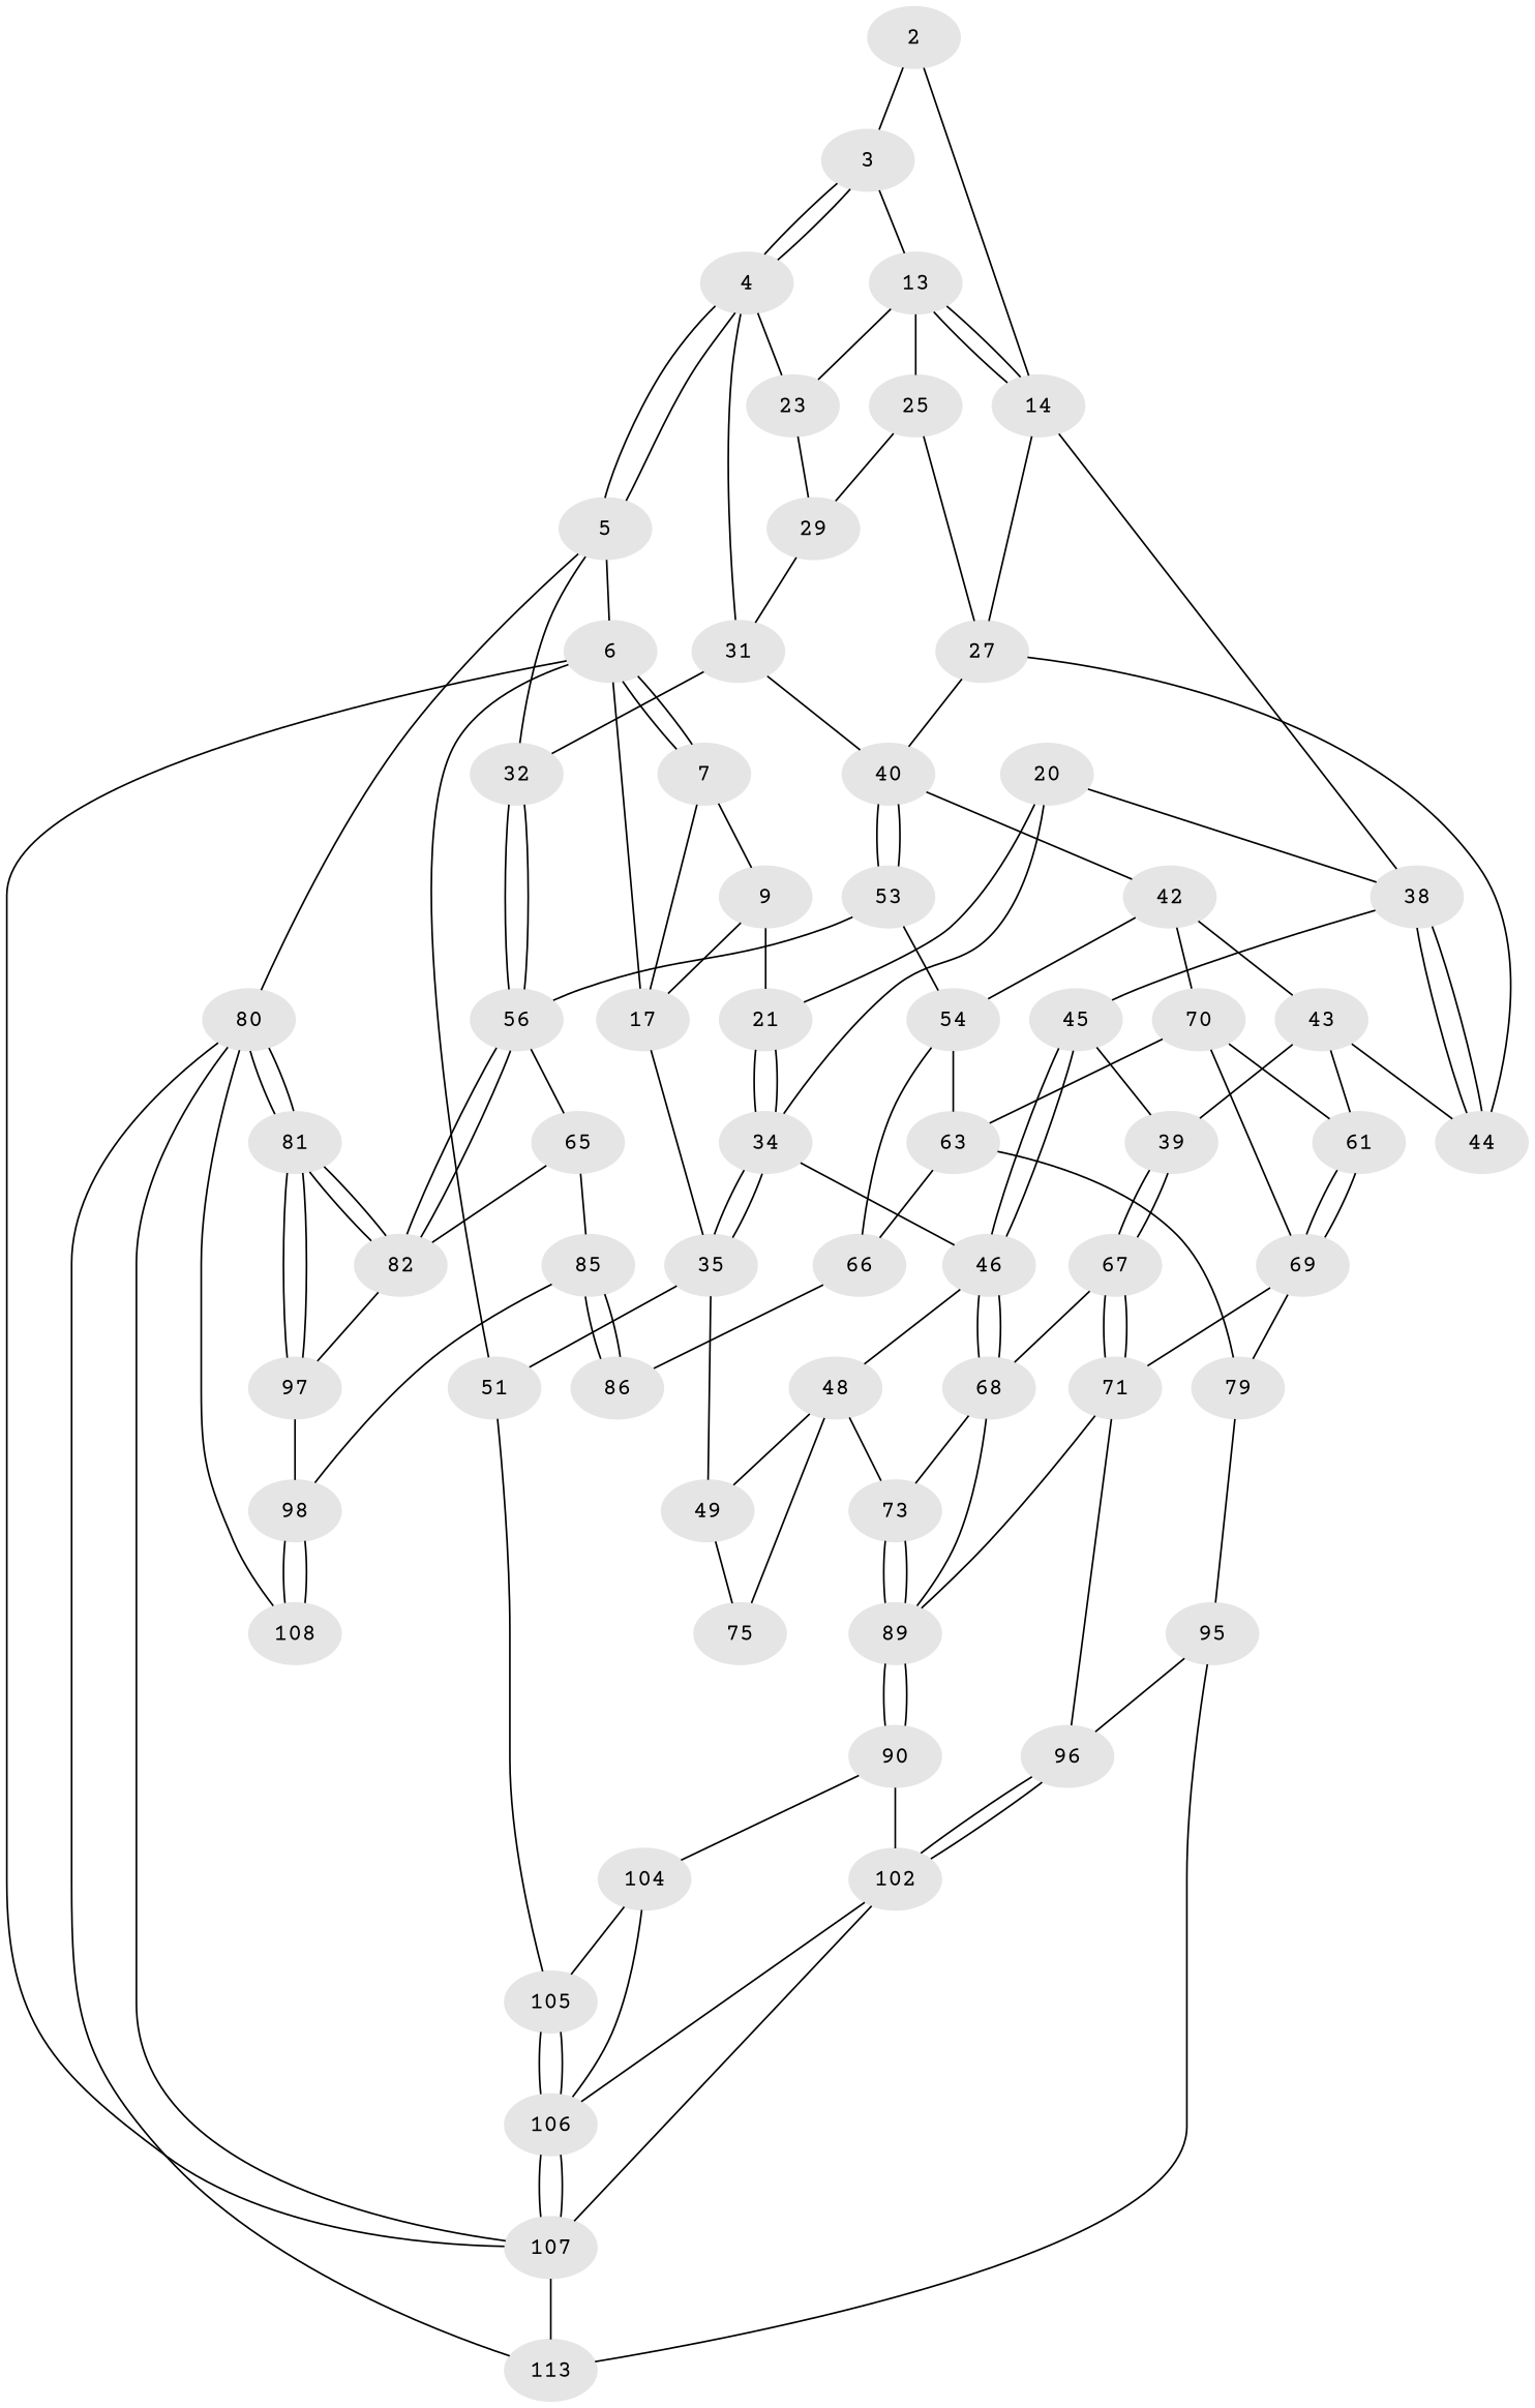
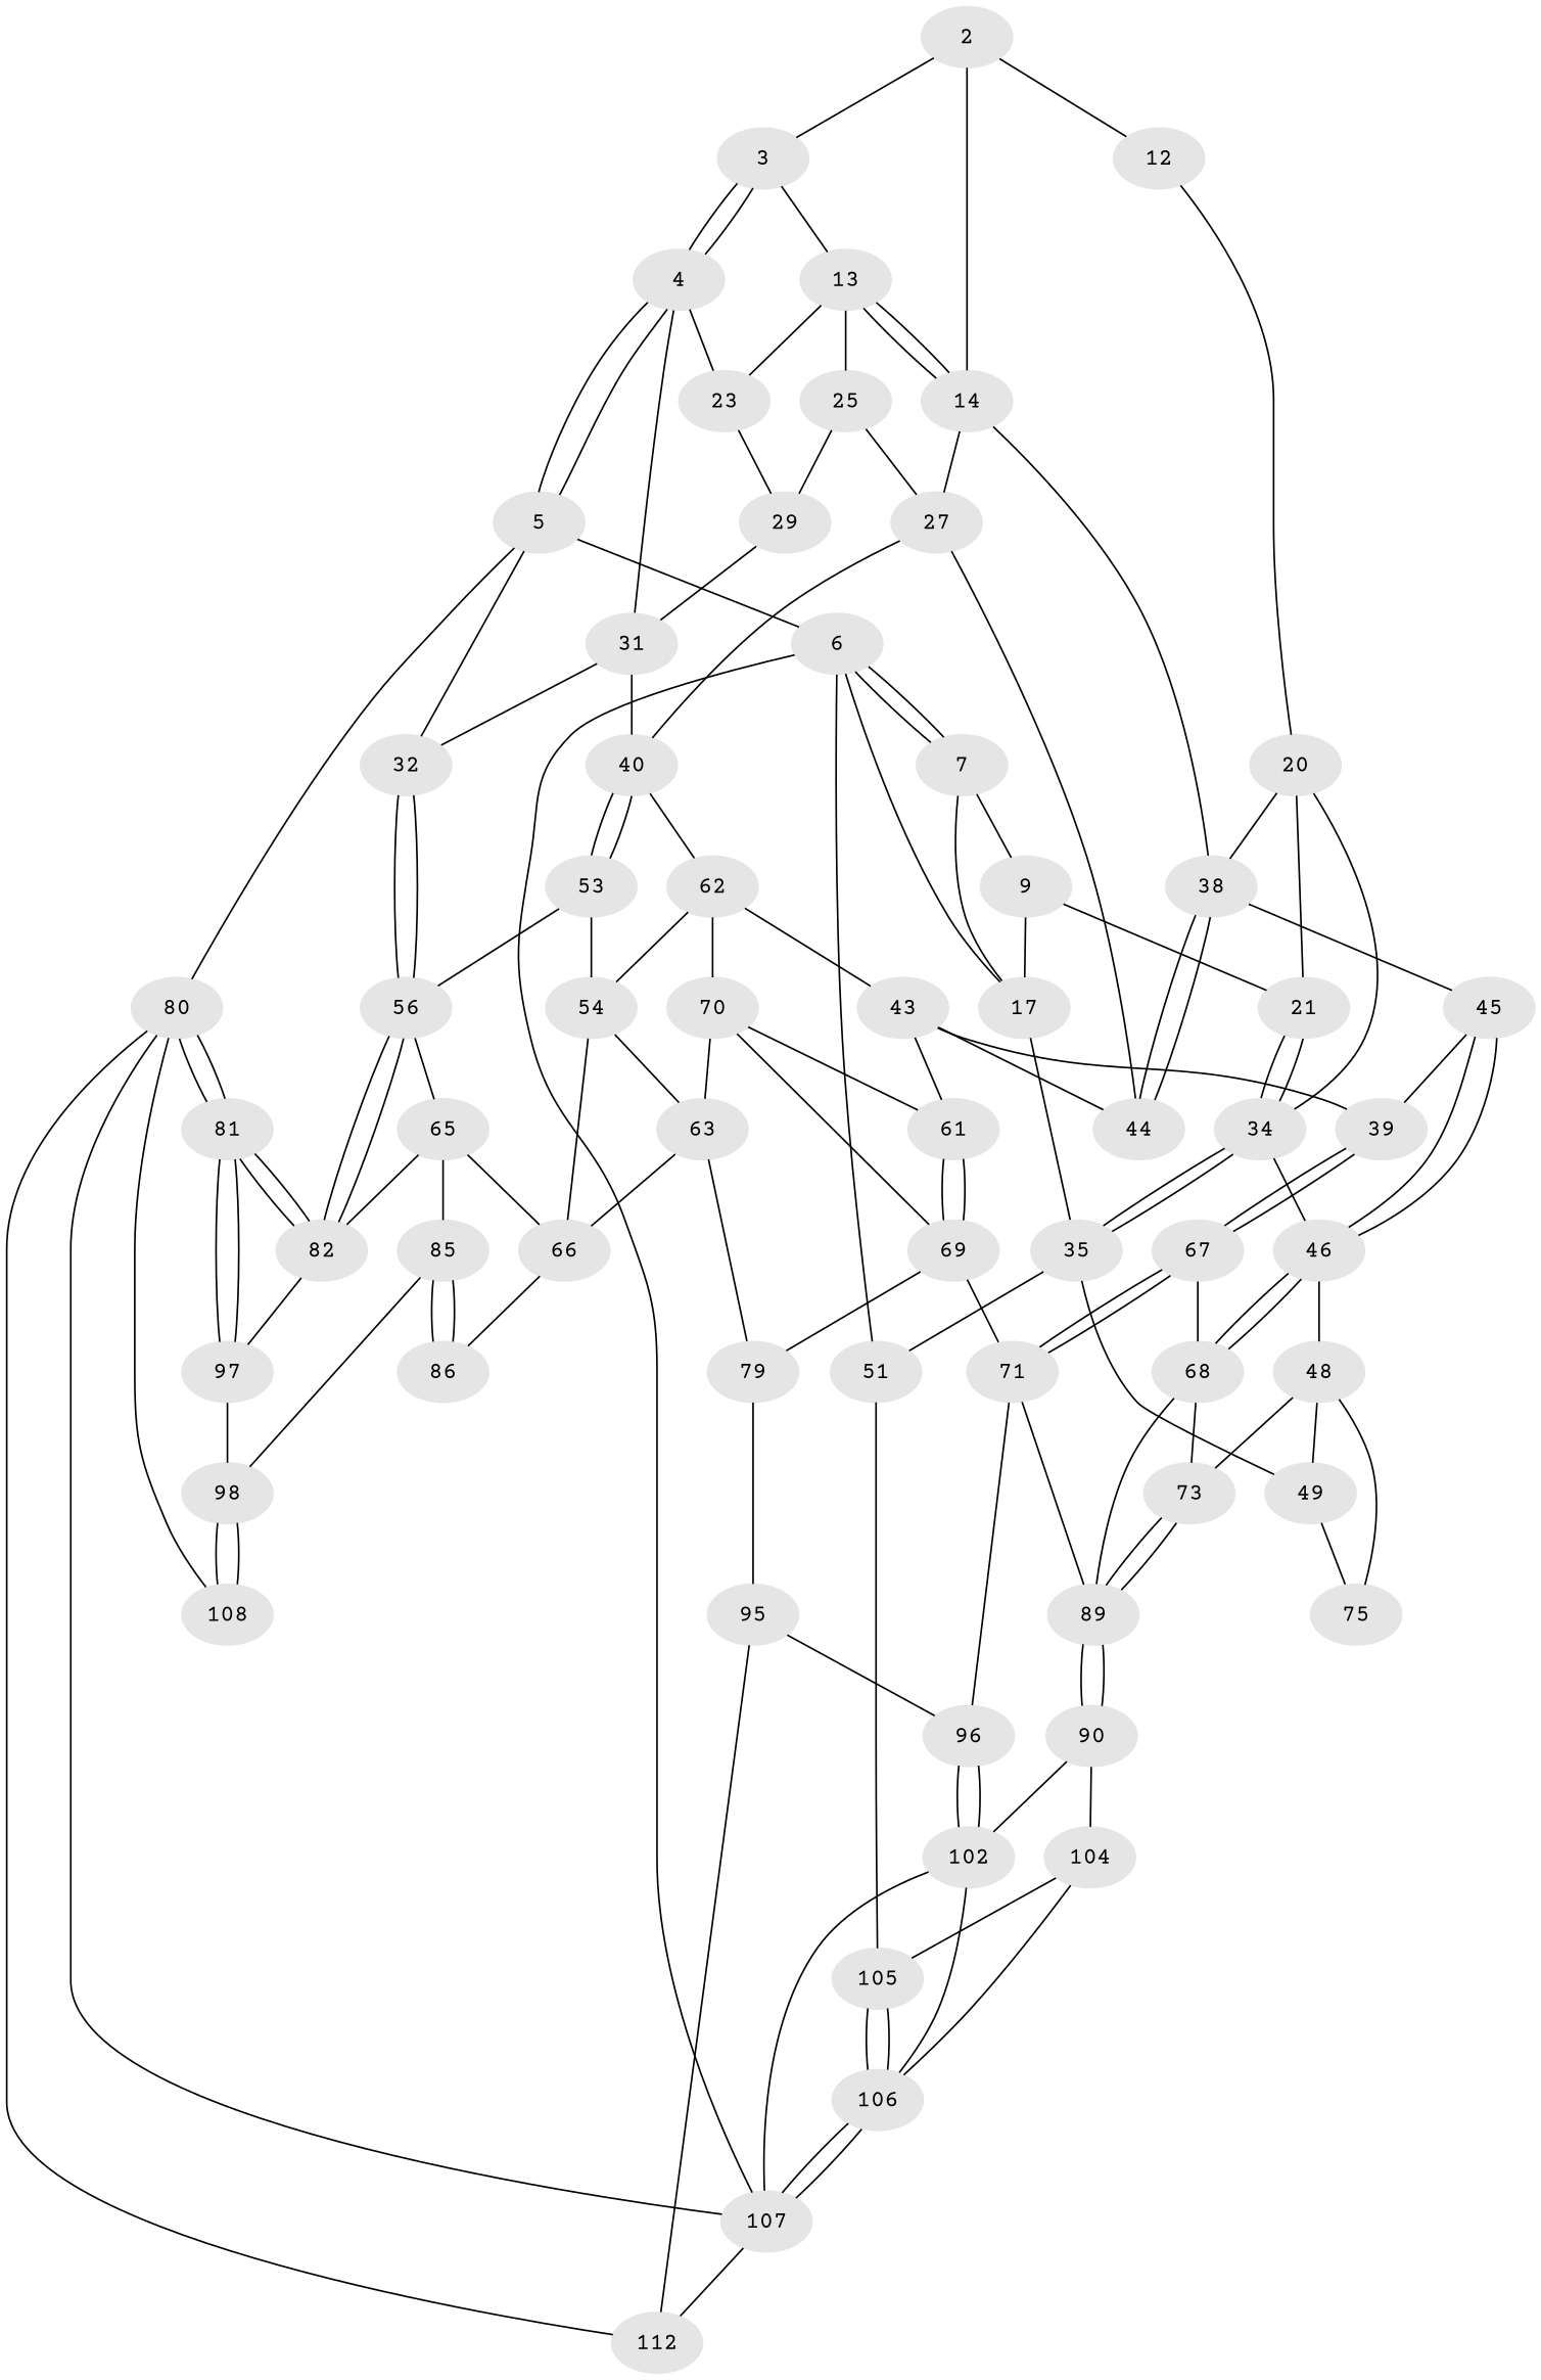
  graph {
    fontname="Courier Prime"
    node [color=gray90 fontname="Courier Prime" style=filled]
    edge [fontname="Courier Prime"]
    2 [super="+11"]
+   12
    3
    14 [super="+15"]
    9 [super="+18"]
    17 [super="+19"]
    21
    20 [super="+36"]
    4 [super="+24"]
    13 [super="+22"]
    27 [super="+28"]
    38 [super="+39"]
    5
    23
    31 [super="+33"]
    25 [super="+26"]
    6 [super="+16"]
    32
    80 [super="+110"]
    29 [super="+30"]
    40 [super="+41"]
    7 [super="+10"]
    51 [super="+52"]
    107 [super="+114"]
    56 [super="+57"]
    81
    108 [super="+109"]
-   112 [super="+113" label=113]
+   112 [super="+113"]
    35 [super="+50"]
    105
    34 [super="+37"]
    44
    45
    49
    46 [super="+47"]
-   42 [super="+55"]
+   42 [super="+55" label=62]
    53
    65 [super="+84"]
    82 [super="+87"]
    48 [super="+74"]
    68 [super="+72"]
    75 [super="+76"]
    n43 [label=39]
    43 [super="+58"]
    54 [super="+62"]
    n46 [label=70 super="+64"]
    61
    63 [super="+78"]
    66 [super="+83"]
    69 [super="+70"]
    67
    73
    89 [super="+93"]
    106 [super="+116"]
    79 [super="+94"]
    86 [super="+100"]
    85
    97
    71 [super="+92"]
    95 [super="+111"]
    98 [super="+99"]
    96
    90 [super="+91"]
    102 [super="+103"]
    104
+   2 -- 12
    2 -- 3
    2 -- 14
+   12 -- 20
    3 -- 4
    3 -- 4
    3 -- 13
    14 -- 27
    14 -- 38
    9 -- 17
    9 -- 21
    17 -- 35
    21 -- 34
    21 -- 34
    20 -- 21
    20 -- 38
    20 -- 34
    4 -- 5
    4 -- 5
    4 -- 23
    4 -- 31
    13 -- 14
    13 -- 14
    13 -- 23
    13 -- 25
    27 -- 40
    27 -- 44
    38 -- 44
    38 -- 44
    38 -- 45
    5 -- 6
    5 -- 32
    5 -- 80
    23 -- 29
    31 -- 32
    31 -- 40
    25 -- 27
    25 -- 29 [weight=2]
    6 -- 17
    6 -- 7
    6 -- 7
    6 -- 51
    6 -- 107
    32 -- 56
    32 -- 56
    80 -- 107
    80 -- 81
    80 -- 81
    80 -- 108
    80 -- 112
    29 -- 31
    40 -- 42
    40 -- 53
    40 -- 53
    7 -- 9
    7 -- 17
    51 -- 105
    107 -- 112
    56 -- 65
    56 -- 82
    56 -- 82
    81 -- 82
    81 -- 82
    81 -- 97
    81 -- 97
    35 -- 51
    35 -- 49
    105 -- 106
    105 -- 106
    34 -- 35
    34 -- 35
    34 -- 46
    45 -- 46
    45 -- 46
    45 -- n43
    49 -- 75
    46 -- 48
    46 -- 68
    46 -- 68
    42 -- 43
    42 -- 54
    42 -- n46
    53 -- 56
    53 -- 54
    65 -- 82
+   65 -- 66
    65 -- 85
    82 -- 97
    48 -- 49
    48 -- 75
    48 -- 73
    68 -- 73
    68 -- 89
    n43 -- 67
    n43 -- 67
    43 -- 44
    43 -- n43
    43 -- 61
    54 -- 63
    54 -- 66
    n46 -- 61
    n46 -- 63
    n46 -- 69
    61 -- 69
    61 -- 69
    63 -- 66
    63 -- 79
    66 -- 86
    69 -- 79
    69 -- 71
    67 -- 68
    67 -- 71
    67 -- 71
    73 -- 89
    73 -- 89
    89 -- 90
    89 -- 90
    106 -- 107
    106 -- 107
    79 -- 95
    85 -- 86
    85 -- 86
    85 -- 98
    97 -- 98
    71 -- 89
    71 -- 96
    95 -- 112
    95 -- 96
    98 -- 108 [weight=2]
    98 -- 108
    96 -- 102
    96 -- 102
    90 -- 102
    90 -- 104
    102 -- 107
    102 -- 106
    104 -- 105
    104 -- 106
  }
